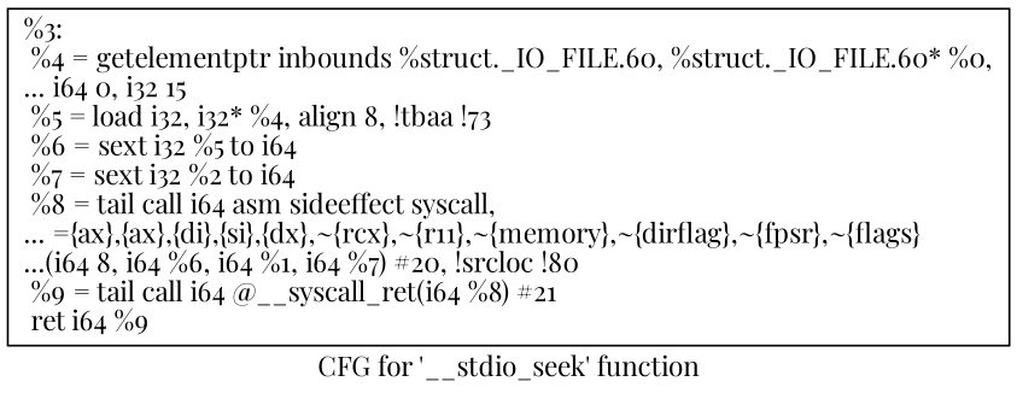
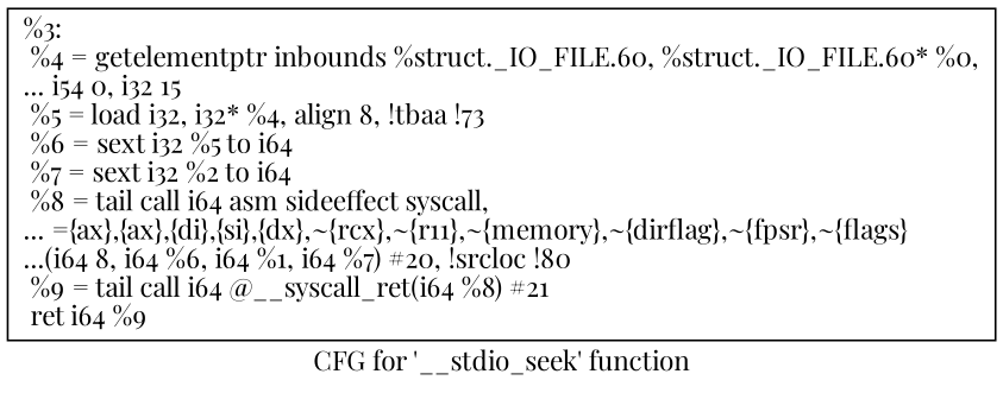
  digraph {
    label="CFG for '__stdio_seek' function"
    fontname="Playfair Display"
-   n1 [label="{%3:\l  %4 = getelementptr inbounds %struct._IO_FILE.60, %struct._IO_FILE.60* %0,\l... i64 0, i32 15\l  %5 = load i32, i32* %4, align 8, !tbaa !73\l  %6 = sext i32 %5 to i64\l  %7 = sext i32 %2 to i64\l  %8 = tail call i64 asm sideeffect syscall,\l... =\{ax\},\{ax\},\{di\},\{si\},\{dx\},~\{rcx\},~\{r11\},~\{memory\},~\{dirflag\},~\{fpsr\},~\{flags\}\l...(i64 8, i64 %6, i64 %1, i64 %7) #20, !srcloc !80\l  %9 = tail call i64 @__syscall_ret(i64 %8) #21\l  ret i64 %9\l}" shape=record fontname="Playfair Display"]
+   n1 [label="{%3:\l  %4 = getelementptr inbounds %struct._IO_FILE.60, %struct._IO_FILE.60* %0,\l... i54 0, i32 15\l  %5 = load i32, i32* %4, align 8, !tbaa !73\l  %6 = sext i32 %5 to i64\l  %7 = sext i32 %2 to i64\l  %8 = tail call i64 asm sideeffect syscall,\l... =\{ax\},\{ax\},\{di\},\{si\},\{dx\},~\{rcx\},~\{r11\},~\{memory\},~\{dirflag\},~\{fpsr\},~\{flags\}\l...(i64 8, i64 %6, i64 %1, i64 %7) #20, !srcloc !80\l  %9 = tail call i64 @__syscall_ret(i64 %8) #21\l  ret i64 %9\l}" shape=record fontname="Playfair Display"]
  }
